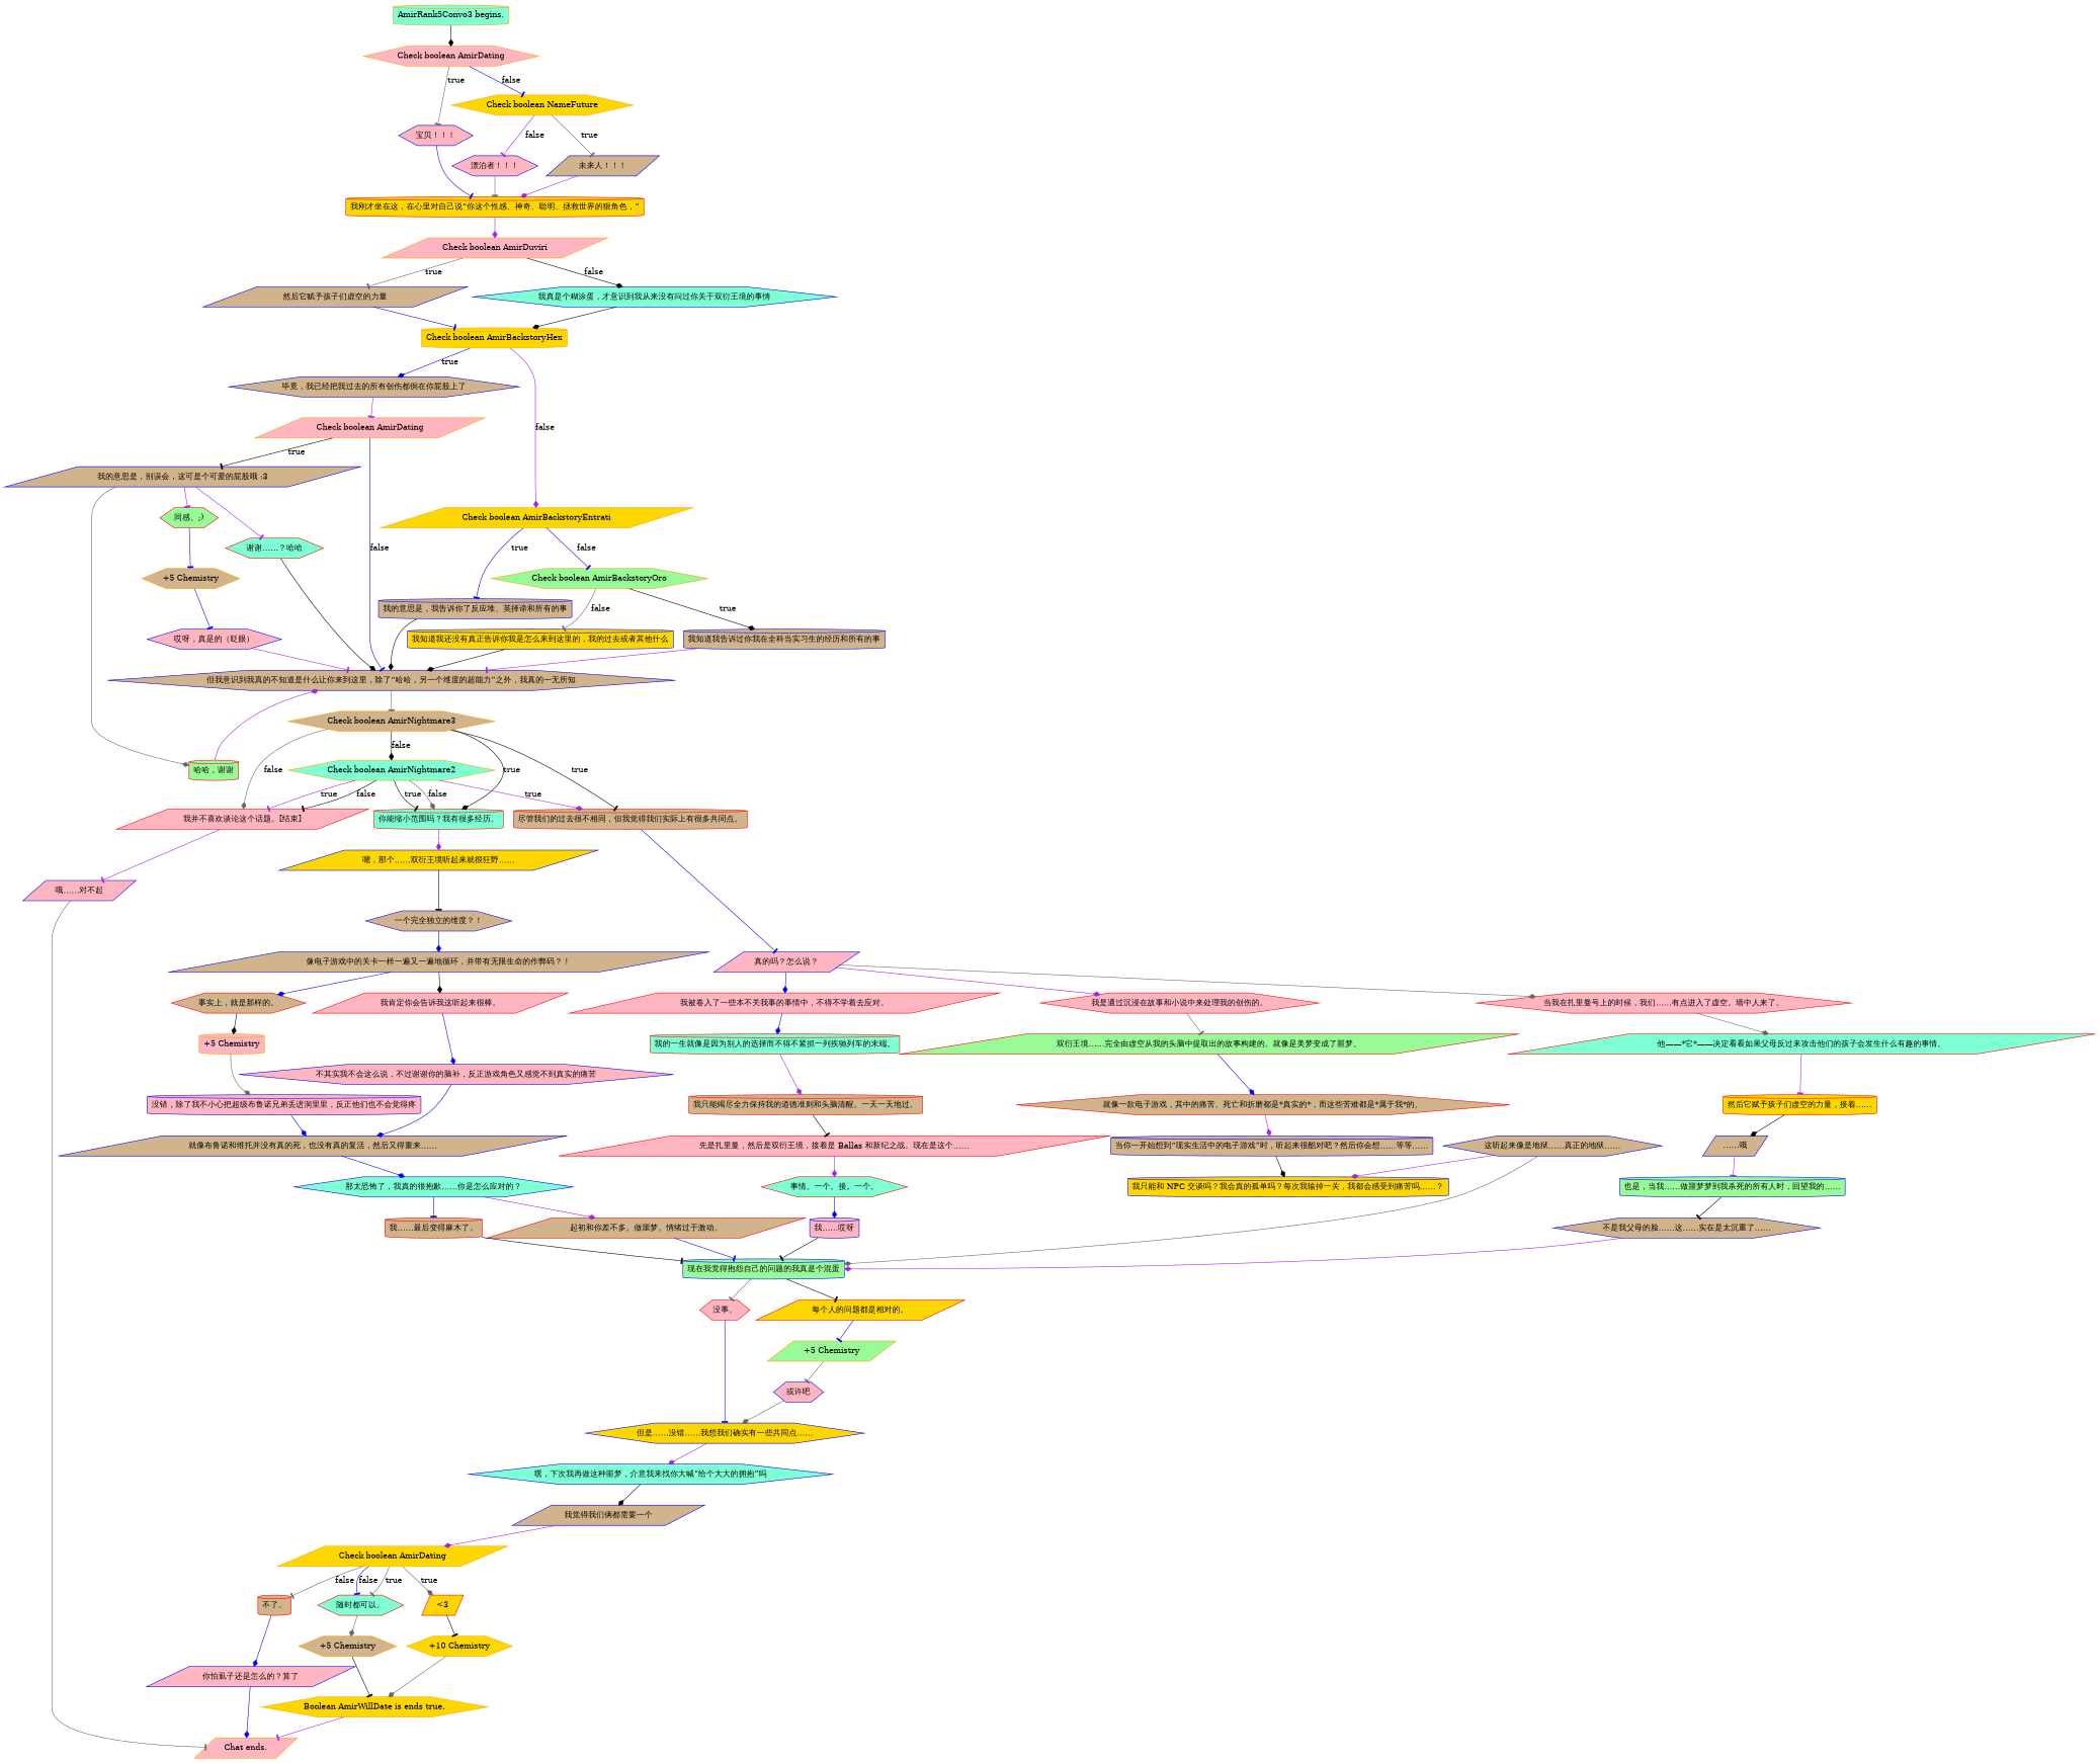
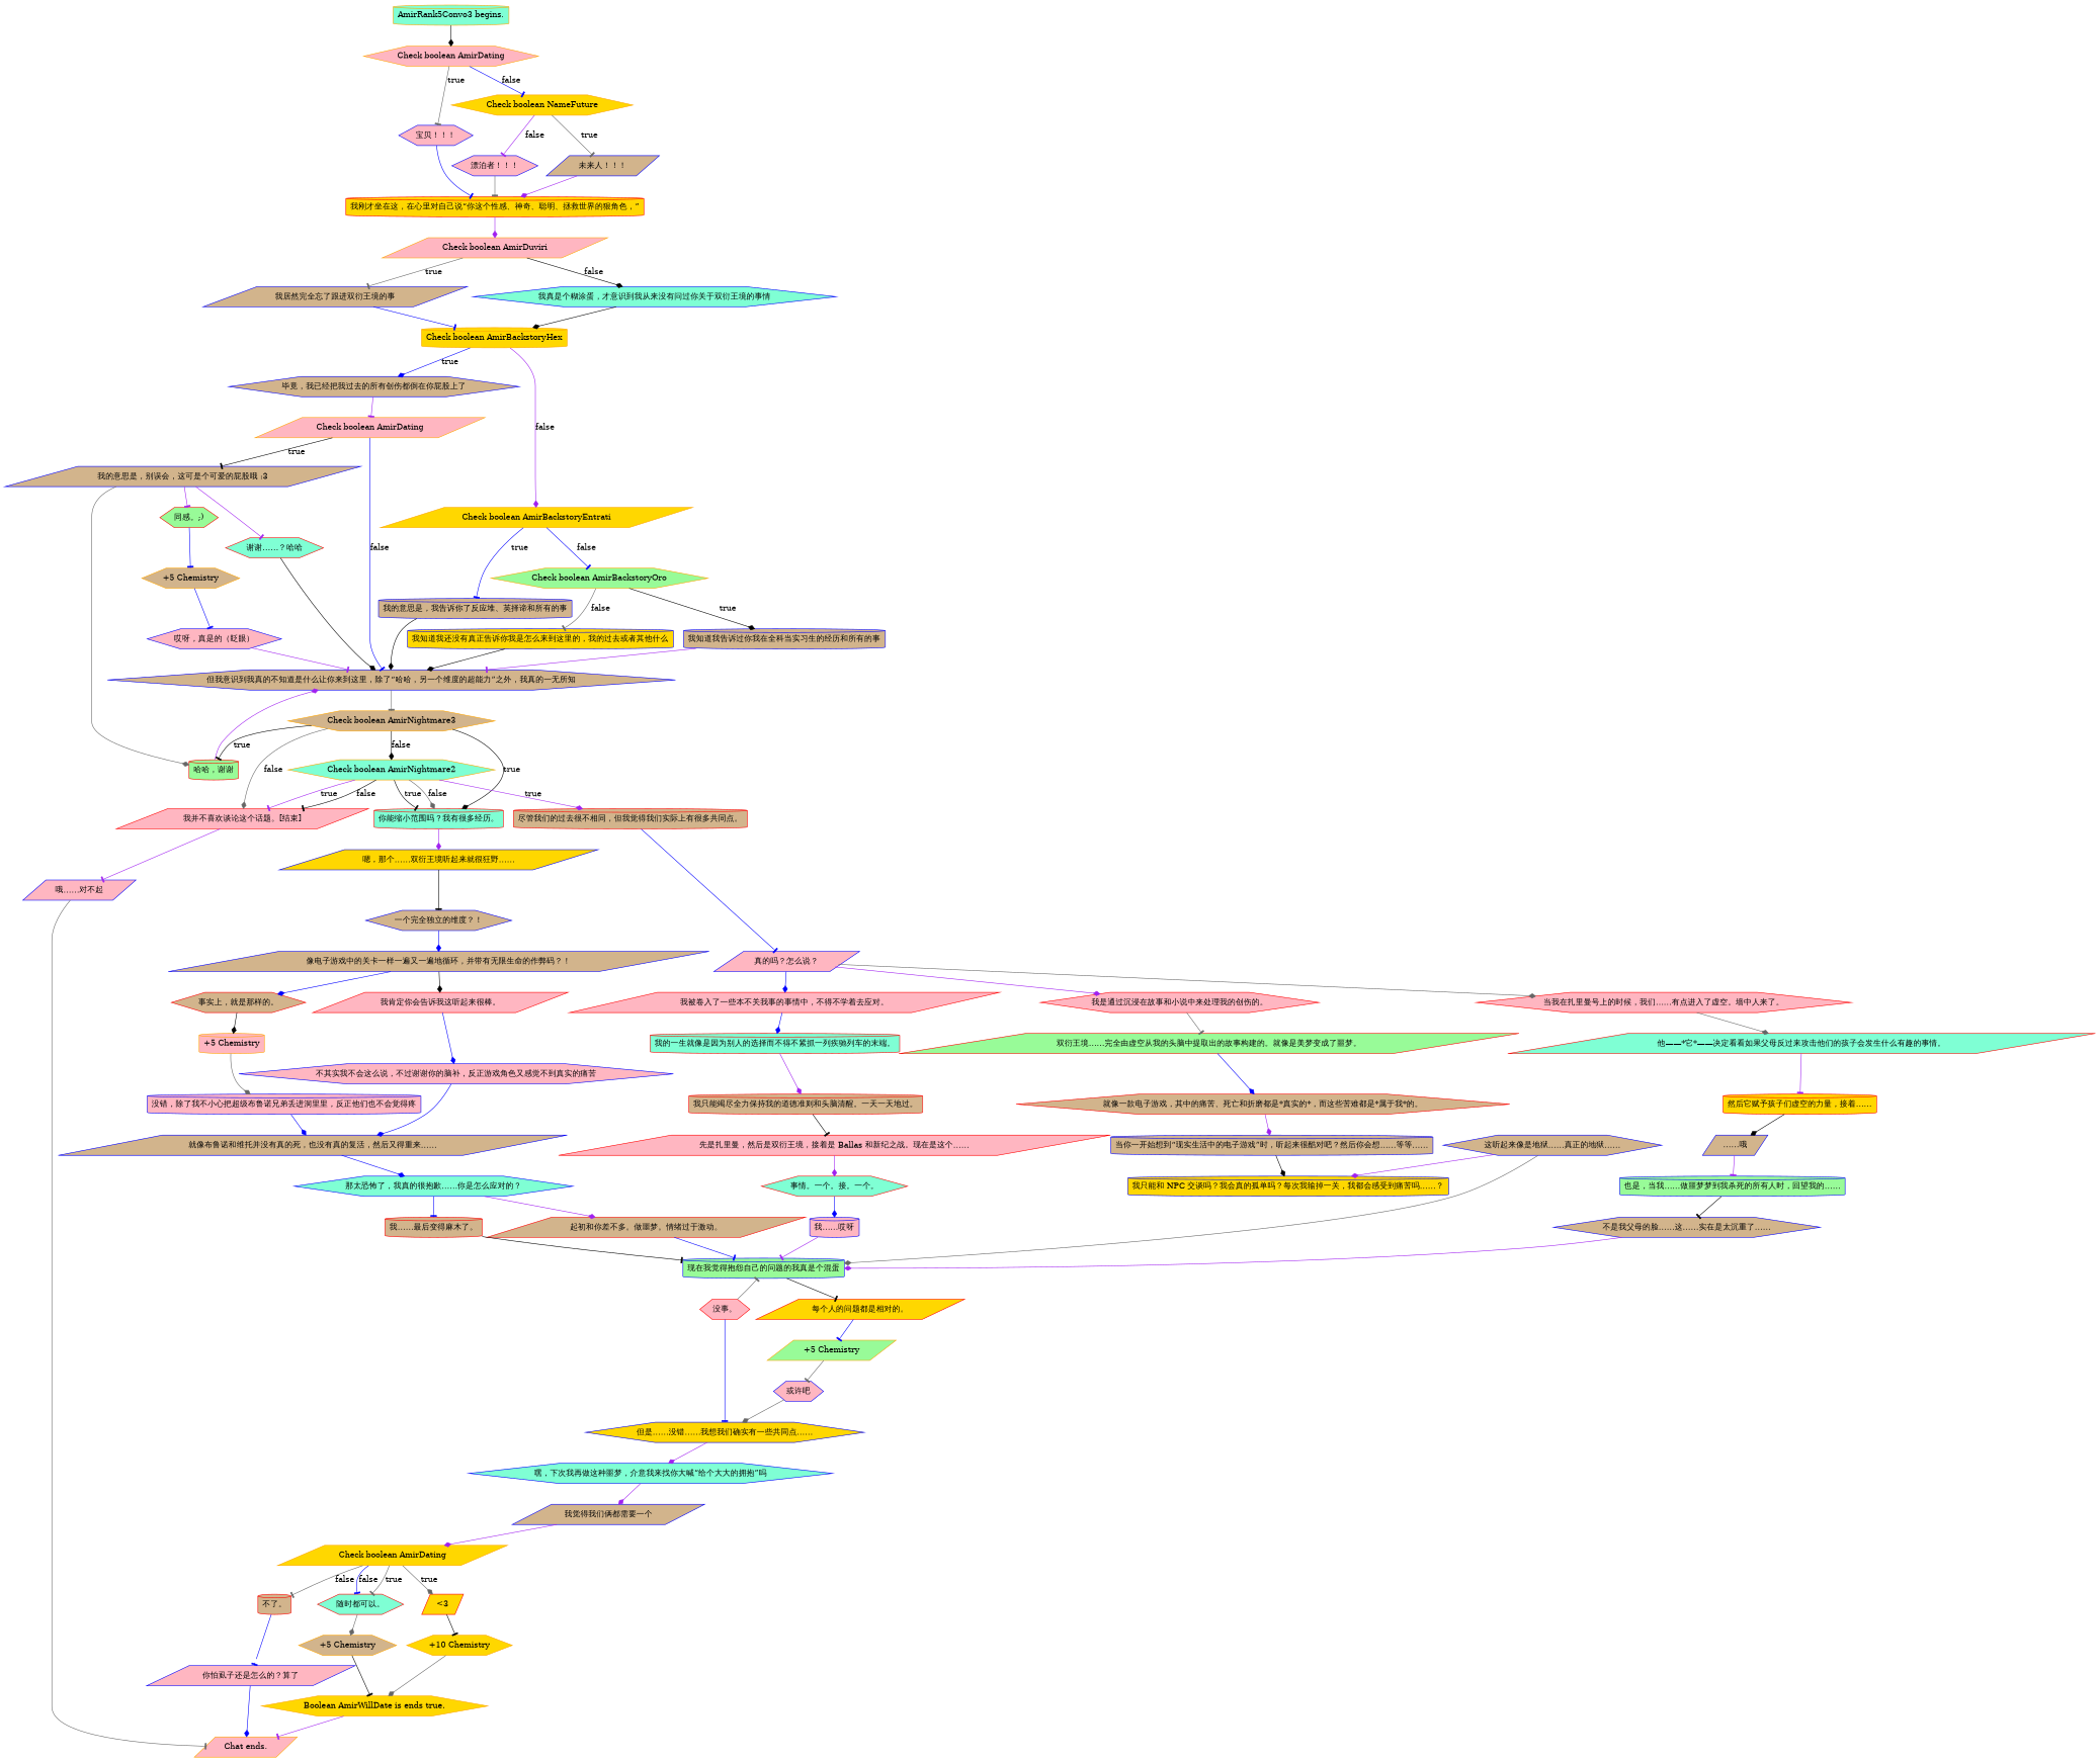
  digraph {
    node [color=blue fillcolor=tan shape=hexagon style=filled]
    edge [arrowhead=diamond color=blue]
    "AmirRank5Convo3 begins." [color=orange fillcolor=aquamarine shape=cylinder]
    n2 [color=orange fillcolor=lightpink label="Check boolean AmirDating"]
    n3 [fillcolor=lightpink label="宝贝！！！"]
    n4 [color=orange fillcolor=gold label="Check boolean NameFuture"]
    n5 [color=red fillcolor=gold label="我刚才坐在这，在心里对自己说“你这个性感、神奇、聪明、拯救世界的狠角色，”" shape=cylinder]
    n6 [label="未来人！！！" shape=parallelogram]
    n7 [fillcolor=lightpink label="漂泊者！！！"]
    n8 [color=orange fillcolor=lightpink label="Check boolean AmirDuviri" shape=parallelogram]
-   n9 [label="然后它赋予孩子们虚空的力量" shape=parallelogram]
+   n9 [label="我居然完全忘了跟进双衍王境的事" shape=parallelogram]
    n10 [fillcolor=aquamarine label="我真是个糊涂蛋，才意识到我从来没有问过你关于双衍王境的事情"]
    n11 [color=orange fillcolor=gold label="Check boolean AmirBackstoryHex" shape=cylinder]
    n12 [label="毕竟，我已经把我过去的所有创伤都倒在你屁股上了"]
    n13 [color=orange fillcolor=gold label="Check boolean AmirBackstoryEntrati" shape=parallelogram]
    n14 [color=orange fillcolor=lightpink label="Check boolean AmirDating" shape=parallelogram]
    n15 [label="我的意思是，我告诉你了反应堆、英择谛和所有的事" shape=cylinder]
    n16 [color=orange fillcolor=palegreen label="Check boolean AmirBackstoryOro"]
    n17 [label="我的意思是，别误会，这可是个可爱的屁股哦 :3" shape=parallelogram]
    n18 [label="但我意识到我真的不知道是什么让你来到这里，除了“哈哈，另一个维度的超能力”之外，我真的一无所知"]
    n19 [label="我知道我告诉过你我在全科当实习生的经历和所有的事" shape=cylinder]
    n20 [fillcolor=gold label="我知道我还没有真正告诉你我是怎么来到这里的，我的过去或者其他什么" shape=cylinder]
    n21 [color=red fillcolor=aquamarine label="谢谢……？哈哈"]
    n22 [color=red fillcolor=palegreen label="哈哈，谢谢" shape=cylinder]
    n23 [color=red fillcolor=palegreen label="同感。;)"]
    n24 [color=orange label="Check boolean AmirNightmare3"]
    n25 [color=orange label="+5 Chemistry"]
    n26 [color=red label="尽管我们的过去很不相同，但我觉得我们实际上有很多共同点。" shape=cylinder]
    n27 [color=red fillcolor=aquamarine label="你能缩小范围吗？我有很多经历。" shape=cylinder]
    n28 [color=red fillcolor=lightpink label="我并不喜欢谈论这个话题。[结束]" shape=parallelogram]
    n29 [color=orange fillcolor=aquamarine label="Check boolean AmirNightmare2"]
    n30 [fillcolor=lightpink label="哎呀，真是的（眨眼）"]
    n31 [fillcolor=lightpink label="真的吗？怎么说？" shape=parallelogram]
    n32 [fillcolor=gold label="嗯，那个……双衍王境听起来就很狂野……" shape=parallelogram]
    n33 [fillcolor=lightpink label="哦……对不起" shape=parallelogram]
    n34 [color=red fillcolor=lightpink label="我是通过沉浸在故事和小说中来处理我的创伤的。"]
    n35 [color=red fillcolor=lightpink label="我被卷入了一些本不关我事的事情中，不得不学着去应对。" shape=parallelogram]
    n36 [color=red fillcolor=lightpink label="当我在扎里曼号上的时候，我们……有点进入了虚空。墙中人来了。"]
    n37 [label="一个完全独立的维度？！"]
    "Chat ends." [color=orange fillcolor=lightpink shape=parallelogram]
    n39 [color=red fillcolor=palegreen label="双衍王境……完全由虚空从我的头脑中提取出的故事构建的。就像是美梦变成了噩梦。" shape=parallelogram]
    n40 [color=red fillcolor=aquamarine label="我的一生就像是因为别人的选择而不得不紧抓一列疾驰列车的末端。" shape=cylinder]
    n41 [color=red fillcolor=aquamarine label="他——*它*——决定看看如果父母反过来攻击他们的孩子会发生什么有趣的事情。" shape=parallelogram]
    n42 [label="像电子游戏中的关卡一样一遍又一遍地循环，并带有无限生命的作弊码？！" shape=parallelogram]
    n43 [color=red label="就像一款电子游戏，其中的痛苦、死亡和折磨都是*真实的*，而这些苦难都是*属于我*的。"]
    n44 [color=red label="我只能竭尽全力保持我的道德准则和头脑清醒。一天一天地过。" shape=cylinder]
    n45 [color=red fillcolor=gold label="然后它赋予孩子们虚空的力量，接着……" shape=cylinder]
    n46 [color=red fillcolor=lightpink label="我肯定你会告诉我这听起来很棒。" shape=parallelogram]
    n47 [color=red label="事实上，就是那样的。"]
    n48 [label="当你一开始想到“现实生活中的电子游戏”时，听起来很酷对吧？然后你会想……等等……" shape=cylinder]
    n49 [color=red fillcolor=lightpink label="先是扎里曼，然后是双衍王境，接着是 Ballas 和新纪之战。现在是这个……" shape=parallelogram]
    n50 [label="……哦" shape=parallelogram]
    n51 [fillcolor=lightpink label="不其实我不会这么说，不过谢谢你的脑补，反正游戏角色又感觉不到真实的痛苦"]
    n52 [color=orange fillcolor=lightpink label="+5 Chemistry" shape=cylinder]
    n53 [fillcolor=gold label="我只能和 NPC 交谈吗？我会真的孤单吗？每次我输掉一关，我都会感受到痛苦吗……？" shape=cylinder]
    n54 [color=red fillcolor=aquamarine label="事情。一个。接。一个。"]
    n55 [fillcolor=palegreen label="也是，当我……做噩梦梦到我杀死的所有人时，回望我的……" shape=cylinder]
    n56 [label="就像布鲁诺和维托并没有真的死，也没有真的复活，然后又得重来……" shape=parallelogram]
    n57 [fillcolor=lightpink label="没错，除了我不小心把超级布鲁诺兄弟丢进洞里里，反正他们也不会觉得疼" shape=cylinder]
    n58 [fillcolor=lightpink label="我……哎呀" shape=cylinder]
    n59 [label="不是我父母的脸……这……实在是太沉重了……"]
    n60 [fillcolor=aquamarine label="那太恐怖了，我真的很抱歉……你是怎么应对的？"]
    n61 [label="这听起来像是地狱……真正的地狱……"]
    n62 [fillcolor=palegreen label="现在我觉得抱怨自己的问题的我真是个混蛋" shape=cylinder]
    n63 [color=red label="起初和你差不多。做噩梦。情绪过于激动。" shape=parallelogram]
    n64 [color=red label="我……最后变得麻木了。" shape=cylinder]
    n65 [color=red fillcolor=lightpink label="没事。"]
    n66 [color=red fillcolor=gold label="每个人的问题都是相对的。" shape=parallelogram]
    n67 [fillcolor=gold label="但是……没错……我想我们确实有一些共同点……"]
    n68 [color=orange fillcolor=palegreen label="+5 Chemistry" shape=parallelogram]
    n69 [fillcolor=aquamarine label="嘿，下次我再做这种噩梦，介意我来找你大喊“给个大大的拥抱”吗"]
    n70 [fillcolor=lightpink label="或许吧"]
    n71 [label="我觉得我们俩都需要一个" shape=parallelogram]
    n72 [color=orange fillcolor=gold label="Check boolean AmirDating" shape=parallelogram]
    n73 [color=red fillcolor=gold label="<3" shape=parallelogram]
    n74 [color=red fillcolor=aquamarine label="随时都可以。"]
    n75 [color=red label="不了。" shape=cylinder]
    n76 [color=orange fillcolor=gold label="+10 Chemistry"]
    n77 [color=orange label="+5 Chemistry"]
    n78 [fillcolor=lightpink label="你怕虱子还是怎么的？算了" shape=parallelogram]
    n79 [color=orange fillcolor=gold label="Boolean AmirWillDate is ends true."]
    "AmirRank5Convo3 begins." -> n2 [color=black]
    n2 -> n3 [arrowhead=tee color=gray40 label=true]
    n2 -> n4 [arrowhead=tee label=false]
    n3 -> n5 [arrowhead=tee]
    n4 -> n6 [arrowhead=tee color=gray40 label=true]
    n4 -> n7 [arrowhead=tee color=purple label=false]
    n5 -> n8 [color=purple]
    n6 -> n5 [color=purple]
    n7 -> n5 [arrowhead=tee color=gray40]
    n8 -> n9 [arrowhead=tee color=gray40 label=true]
    n8 -> n10 [color=black label=false]
    n9 -> n11 [arrowhead=tee]
    n10 -> n11 [color=black]
    n11 -> n12 [label=true]
    n11 -> n13 [color=purple label=false]
    n12 -> n14 [arrowhead=tee color=purple]
    n13 -> n15 [arrowhead=tee label=true]
    n13 -> n16 [arrowhead=tee label=false]
    n14 -> n17 [arrowhead=tee color=black label=true]
    n14 -> n18 [arrowhead=tee label=false]
    n15 -> n18 [color=black]
    n16 -> n19 [color=black label=true]
    n16 -> n20 [arrowhead=tee color=gray40 label=false]
    n17 -> n21 [arrowhead=tee color=purple]
    n17 -> n22 [color=gray40]
    n17 -> n23 [arrowhead=tee color=purple]
    n18 -> n24 [arrowhead=tee color=gray40]
    n19 -> n18 [arrowhead=tee color=purple]
    n20 -> n18 [color=black]
    n21 -> n18 [color=black]
    n22 -> n18 [color=purple]
    n23 -> n25 [arrowhead=tee]
-   n24 -> n26 [arrowhead=tee color=black label=true]
+   n24 -> n22 [arrowhead=tee color=black label=true]
    n24 -> n27 [color=black label=true]
    n24 -> n28 [color=gray40 label=false]
    n24 -> n29 [color=black label=false]
    n25 -> n30 [arrowhead=tee]
    n26 -> n31 [arrowhead=tee]
    n27 -> n32 [color=purple]
    n28 -> n33 [arrowhead=tee color=purple]
    n29 -> n26 [color=purple label=true]
    n29 -> n27 [arrowhead=tee color=black label=true]
    n29 -> n27 [color=gray40 label=false]
    n29 -> n28 [arrowhead=tee color=purple label=true]
    n29 -> n28 [arrowhead=tee color=black label=false]
    n30 -> n18 [arrowhead=tee color=purple]
    n31 -> n34 [color=purple]
    n31 -> n35
    n31 -> n36 [color=gray40]
    n32 -> n37 [arrowhead=tee color=black]
    n33 -> "Chat ends." [arrowhead=tee color=gray40]
    n34 -> n39 [arrowhead=tee color=gray40]
    n35 -> n40
    n36 -> n41 [color=gray40]
    n37 -> n42
    n39 -> n43
    n40 -> n44 [color=purple]
    n41 -> n45 [arrowhead=tee color=purple]
    n42 -> n46 [color=black]
    n42 -> n47
    n43 -> n48 [color=purple]
    n44 -> n49 [arrowhead=tee color=black]
    n45 -> n50 [color=black]
    n46 -> n51
    n47 -> n52 [color=black]
    n48 -> n53 [color=black]
    n49 -> n54 [color=purple]
    n50 -> n55 [arrowhead=tee color=purple]
    n51 -> n56
    n52 -> n57 [color=gray40]
    n54 -> n58
    n55 -> n59 [arrowhead=tee color=black]
    n56 -> n60
    n57 -> n56
-   n58 -> n62 [arrowhead=tee color=black]
+   n58 -> n62 [arrowhead=tee color=purple]
    n59 -> n62 [color=purple]
    n60 -> n63 [color=purple]
    n60 -> n64 [arrowhead=tee]
    n61 -> n53 [color=purple]
    n61 -> n62 [color=gray40]
-   n62 -> n65 [arrowhead=tee color=gray40]
+   n65 -> n62 [arrowhead=tee color=gray40]
    n62 -> n66 [arrowhead=tee color=black]
    n63 -> n62 [arrowhead=tee]
    n64 -> n62 [arrowhead=tee color=black]
    n65 -> n67 [arrowhead=tee]
    n66 -> n68 [arrowhead=tee]
    n67 -> n69 [color=purple]
    n68 -> n70 [arrowhead=tee color=gray40]
-   n69 -> n71 [color=black]
+   n69 -> n71 [color=purple]
    n70 -> n67 [color=gray40]
    n71 -> n72 [color=purple]
    n72 -> n73 [color=gray40 label=true]
    n72 -> n74 [arrowhead=tee color=gray40 label=true]
    n72 -> n74 [arrowhead=tee label=false]
    n72 -> n75 [arrowhead=tee color=gray40 label=false]
    n73 -> n76 [arrowhead=tee color=black]
    n74 -> n77 [color=gray40]
-   n75 -> n78
+   n75 -> n78 [arrowhead=tee]
    n76 -> n79 [color=gray40]
    n77 -> n79 [arrowhead=tee color=black]
    n78 -> "Chat ends."
    n79 -> "Chat ends." [arrowhead=tee color=purple]
  }
